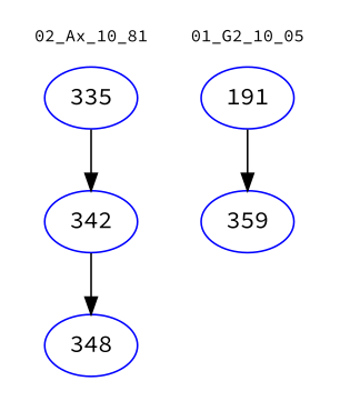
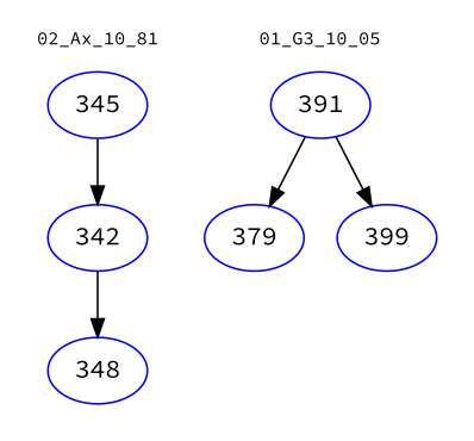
  digraph {
    fontname="Source Code Pro"
    node [color=blue fontname="Source Code Pro"]
    edge [color=black fontname="Source Code Pro"]
-   n1 [label=335]
+   n1 [label=345]
    n2 [label=342]
    n3 [label=348]
-   n4 [label=191]
-   n5 [label=359]
+   n4 [label=391]
+   n5 [label=379]
+   n6 [label=399]
    subgraph cluster_1 {
      color=white
      fontsize=10
      label="02_Ax_10_81"
      n1
      n2
      n3
    }
    subgraph cluster_2 {
      color=white
      fontsize=10
-     label="01_G2_10_05"
+     label="01_G3_10_05"
      n4
      n5
+     n6
    }
    n1 -> n2
    n2 -> n3
    n4 -> n5
+   n4 -> n6
  }
